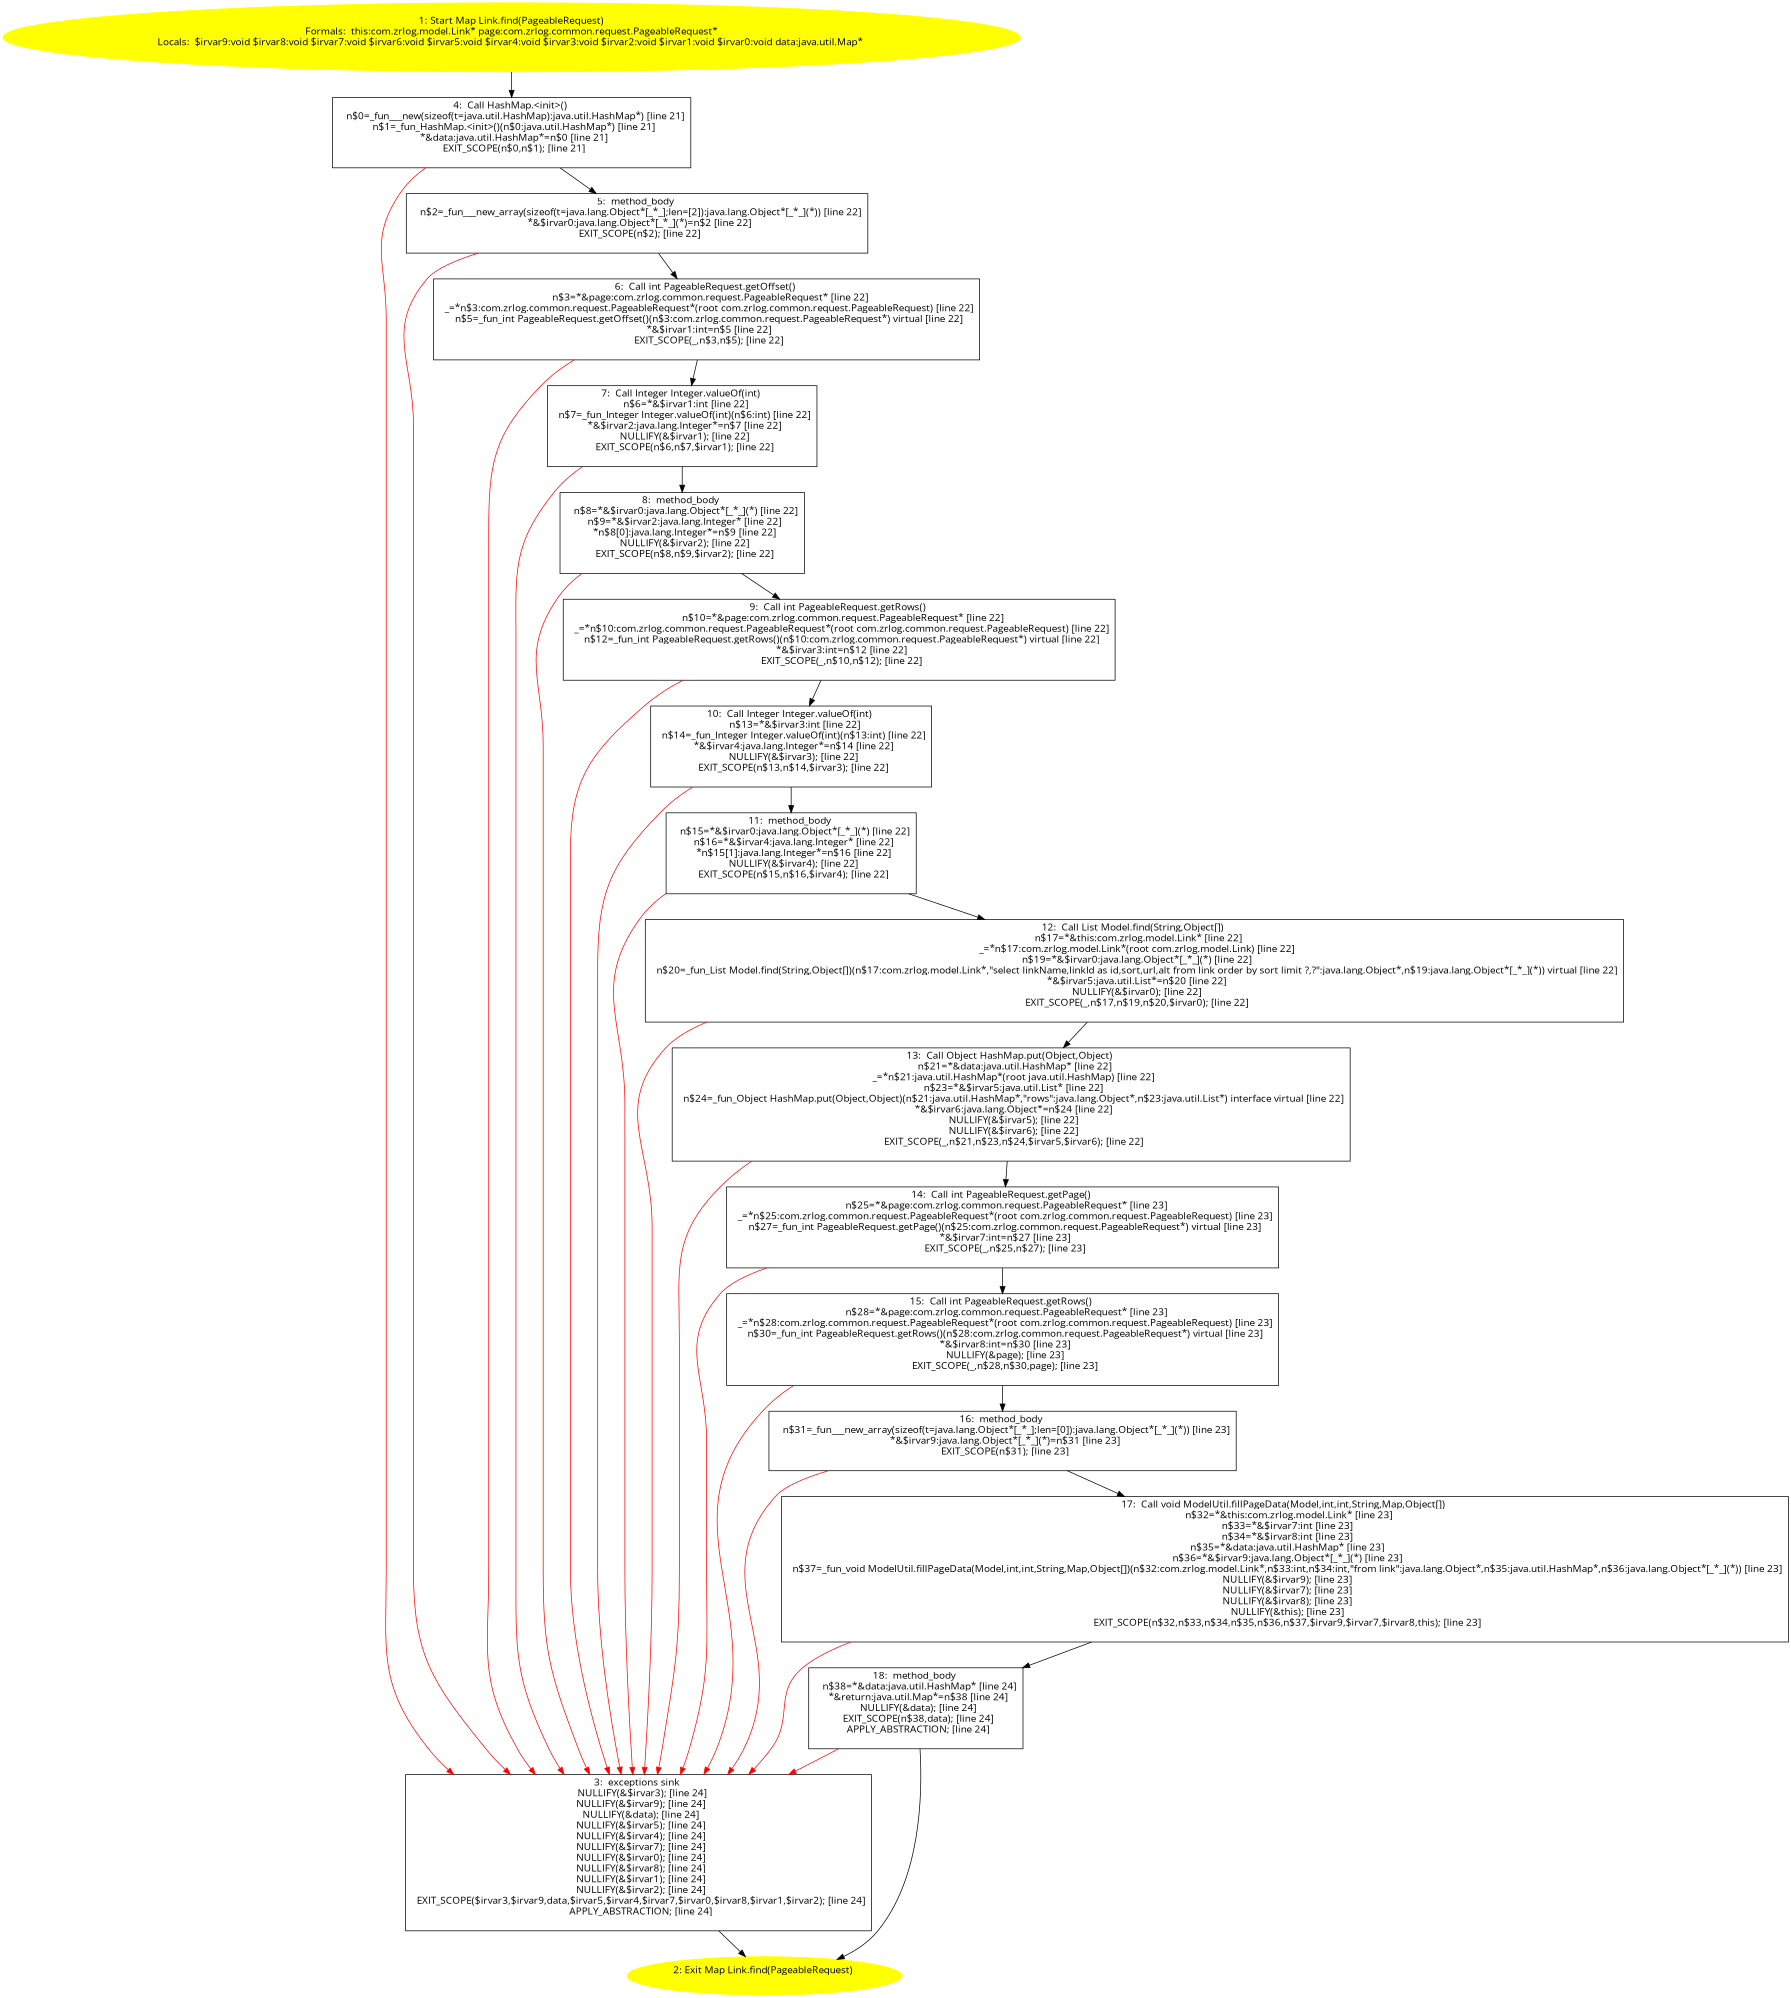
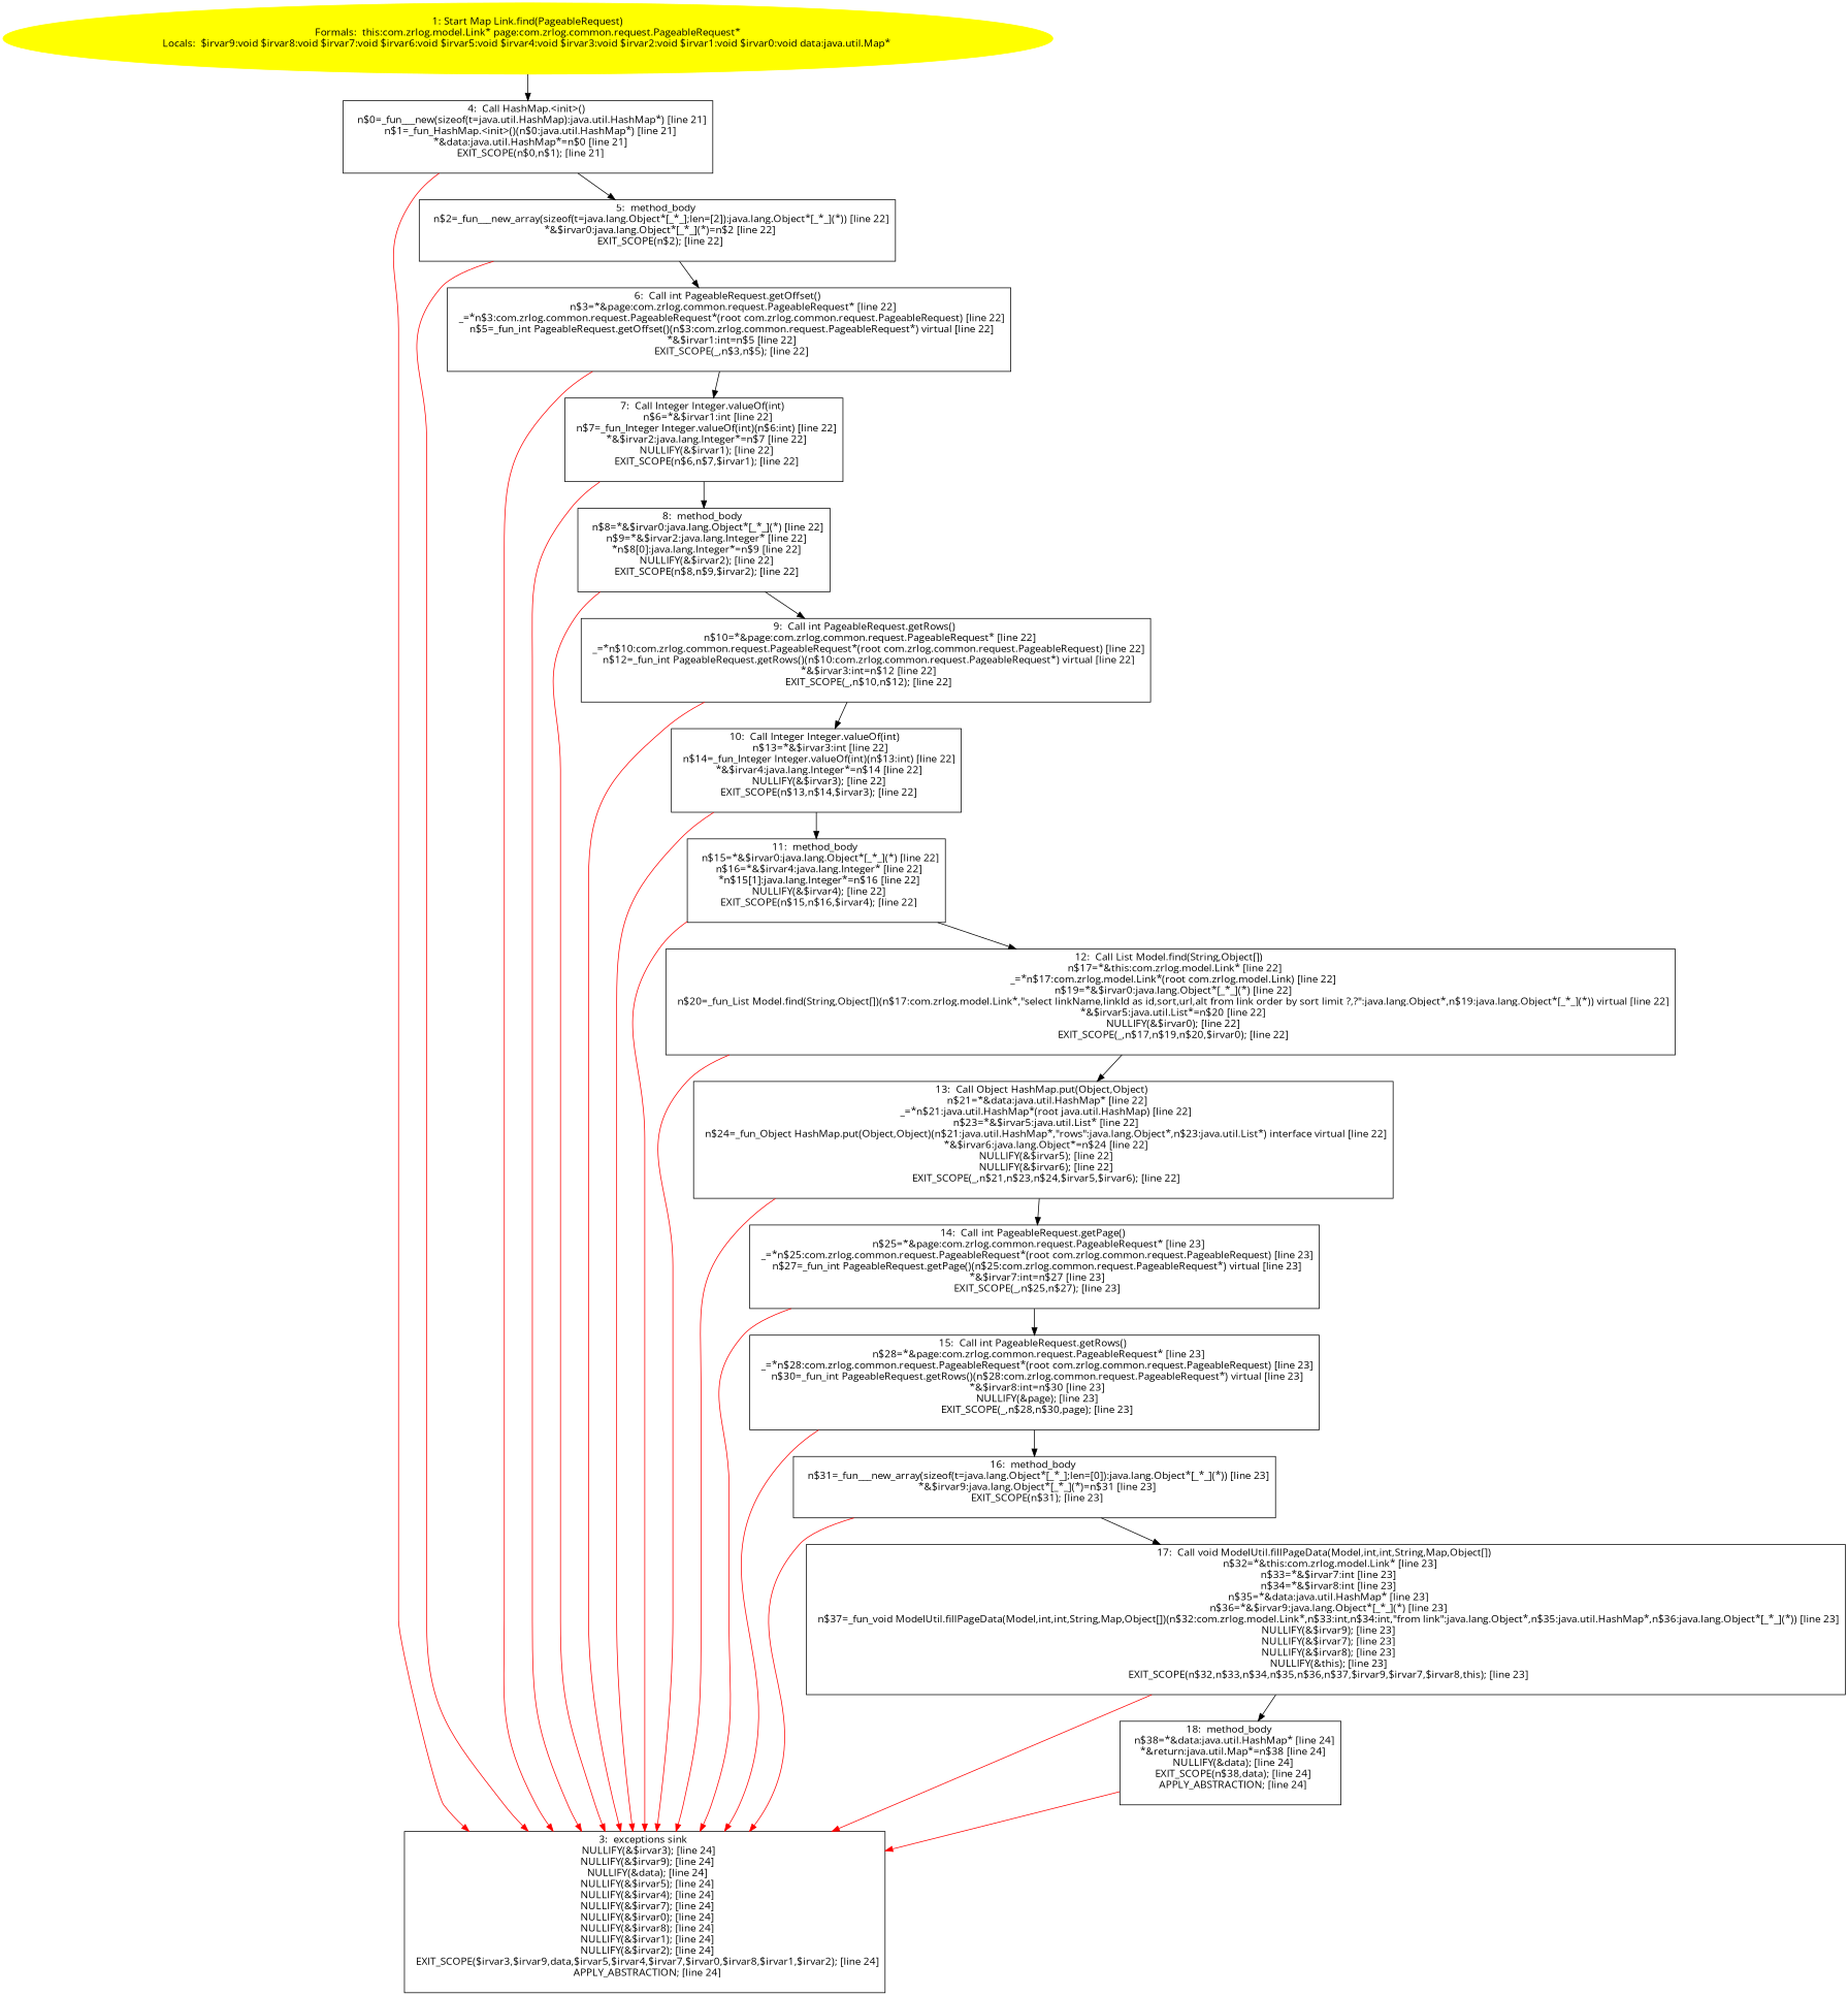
  digraph {
    fontname="Open Sans"
    node [fontname="Open Sans" shape=box]
    edge [fontname="Open Sans"]
    n1 [color=yellow label="1: Start Map Link.find(PageableRequest)\nFormals:  this:com.zrlog.model.Link* page:com.zrlog.common.request.PageableRequest*\nLocals:  $irvar9:void $irvar8:void $irvar7:void $irvar6:void $irvar5:void $irvar4:void $irvar3:void $irvar2:void $irvar1:void $irvar0:void data:java.util.Map* \n  " style=filled shape=""]
    n2 [label="4:  Call HashMap.<init>() \n   n$0=_fun___new(sizeof(t=java.util.HashMap):java.util.HashMap*) [line 21]\n  n$1=_fun_HashMap.<init>()(n$0:java.util.HashMap*) [line 21]\n  *&data:java.util.HashMap*=n$0 [line 21]\n  EXIT_SCOPE(n$0,n$1); [line 21]\n "]
    n3 [label="3:  exceptions sink \n   NULLIFY(&$irvar3); [line 24]\n  NULLIFY(&$irvar9); [line 24]\n  NULLIFY(&data); [line 24]\n  NULLIFY(&$irvar5); [line 24]\n  NULLIFY(&$irvar4); [line 24]\n  NULLIFY(&$irvar7); [line 24]\n  NULLIFY(&$irvar0); [line 24]\n  NULLIFY(&$irvar8); [line 24]\n  NULLIFY(&$irvar1); [line 24]\n  NULLIFY(&$irvar2); [line 24]\n  EXIT_SCOPE($irvar3,$irvar9,data,$irvar5,$irvar4,$irvar7,$irvar0,$irvar8,$irvar1,$irvar2); [line 24]\n  APPLY_ABSTRACTION; [line 24]\n "]
    n4 [label="5:  method_body \n   n$2=_fun___new_array(sizeof(t=java.lang.Object*[_*_];len=[2]):java.lang.Object*[_*_](*)) [line 22]\n  *&$irvar0:java.lang.Object*[_*_](*)=n$2 [line 22]\n  EXIT_SCOPE(n$2); [line 22]\n "]
-   n5 [color=yellow label="2: Exit Map Link.find(PageableRequest) \n  " style=filled shape=""]
    n6 [label="6:  Call int PageableRequest.getOffset() \n   n$3=*&page:com.zrlog.common.request.PageableRequest* [line 22]\n  _=*n$3:com.zrlog.common.request.PageableRequest*(root com.zrlog.common.request.PageableRequest) [line 22]\n  n$5=_fun_int PageableRequest.getOffset()(n$3:com.zrlog.common.request.PageableRequest*) virtual [line 22]\n  *&$irvar1:int=n$5 [line 22]\n  EXIT_SCOPE(_,n$3,n$5); [line 22]\n "]
    n7 [label="7:  Call Integer Integer.valueOf(int) \n   n$6=*&$irvar1:int [line 22]\n  n$7=_fun_Integer Integer.valueOf(int)(n$6:int) [line 22]\n  *&$irvar2:java.lang.Integer*=n$7 [line 22]\n  NULLIFY(&$irvar1); [line 22]\n  EXIT_SCOPE(n$6,n$7,$irvar1); [line 22]\n "]
    n8 [label="8:  method_body \n   n$8=*&$irvar0:java.lang.Object*[_*_](*) [line 22]\n  n$9=*&$irvar2:java.lang.Integer* [line 22]\n  *n$8[0]:java.lang.Integer*=n$9 [line 22]\n  NULLIFY(&$irvar2); [line 22]\n  EXIT_SCOPE(n$8,n$9,$irvar2); [line 22]\n "]
    n9 [label="9:  Call int PageableRequest.getRows() \n   n$10=*&page:com.zrlog.common.request.PageableRequest* [line 22]\n  _=*n$10:com.zrlog.common.request.PageableRequest*(root com.zrlog.common.request.PageableRequest) [line 22]\n  n$12=_fun_int PageableRequest.getRows()(n$10:com.zrlog.common.request.PageableRequest*) virtual [line 22]\n  *&$irvar3:int=n$12 [line 22]\n  EXIT_SCOPE(_,n$10,n$12); [line 22]\n "]
    n10 [label="10:  Call Integer Integer.valueOf(int) \n   n$13=*&$irvar3:int [line 22]\n  n$14=_fun_Integer Integer.valueOf(int)(n$13:int) [line 22]\n  *&$irvar4:java.lang.Integer*=n$14 [line 22]\n  NULLIFY(&$irvar3); [line 22]\n  EXIT_SCOPE(n$13,n$14,$irvar3); [line 22]\n "]
    n11 [label="11:  method_body \n   n$15=*&$irvar0:java.lang.Object*[_*_](*) [line 22]\n  n$16=*&$irvar4:java.lang.Integer* [line 22]\n  *n$15[1]:java.lang.Integer*=n$16 [line 22]\n  NULLIFY(&$irvar4); [line 22]\n  EXIT_SCOPE(n$15,n$16,$irvar4); [line 22]\n "]
    n12 [label="12:  Call List Model.find(String,Object[]) \n   n$17=*&this:com.zrlog.model.Link* [line 22]\n  _=*n$17:com.zrlog.model.Link*(root com.zrlog.model.Link) [line 22]\n  n$19=*&$irvar0:java.lang.Object*[_*_](*) [line 22]\n  n$20=_fun_List Model.find(String,Object[])(n$17:com.zrlog.model.Link*,\"select linkName,linkId as id,sort,url,alt from link order by sort limit ?,?\":java.lang.Object*,n$19:java.lang.Object*[_*_](*)) virtual [line 22]\n  *&$irvar5:java.util.List*=n$20 [line 22]\n  NULLIFY(&$irvar0); [line 22]\n  EXIT_SCOPE(_,n$17,n$19,n$20,$irvar0); [line 22]\n "]
    n13 [label="13:  Call Object HashMap.put(Object,Object) \n   n$21=*&data:java.util.HashMap* [line 22]\n  _=*n$21:java.util.HashMap*(root java.util.HashMap) [line 22]\n  n$23=*&$irvar5:java.util.List* [line 22]\n  n$24=_fun_Object HashMap.put(Object,Object)(n$21:java.util.HashMap*,\"rows\":java.lang.Object*,n$23:java.util.List*) interface virtual [line 22]\n  *&$irvar6:java.lang.Object*=n$24 [line 22]\n  NULLIFY(&$irvar5); [line 22]\n  NULLIFY(&$irvar6); [line 22]\n  EXIT_SCOPE(_,n$21,n$23,n$24,$irvar5,$irvar6); [line 22]\n "]
    n14 [label="14:  Call int PageableRequest.getPage() \n   n$25=*&page:com.zrlog.common.request.PageableRequest* [line 23]\n  _=*n$25:com.zrlog.common.request.PageableRequest*(root com.zrlog.common.request.PageableRequest) [line 23]\n  n$27=_fun_int PageableRequest.getPage()(n$25:com.zrlog.common.request.PageableRequest*) virtual [line 23]\n  *&$irvar7:int=n$27 [line 23]\n  EXIT_SCOPE(_,n$25,n$27); [line 23]\n "]
    n15 [label="15:  Call int PageableRequest.getRows() \n   n$28=*&page:com.zrlog.common.request.PageableRequest* [line 23]\n  _=*n$28:com.zrlog.common.request.PageableRequest*(root com.zrlog.common.request.PageableRequest) [line 23]\n  n$30=_fun_int PageableRequest.getRows()(n$28:com.zrlog.common.request.PageableRequest*) virtual [line 23]\n  *&$irvar8:int=n$30 [line 23]\n  NULLIFY(&page); [line 23]\n  EXIT_SCOPE(_,n$28,n$30,page); [line 23]\n "]
    n16 [label="16:  method_body \n   n$31=_fun___new_array(sizeof(t=java.lang.Object*[_*_];len=[0]):java.lang.Object*[_*_](*)) [line 23]\n  *&$irvar9:java.lang.Object*[_*_](*)=n$31 [line 23]\n  EXIT_SCOPE(n$31); [line 23]\n "]
    n17 [label="17:  Call void ModelUtil.fillPageData(Model,int,int,String,Map,Object[]) \n   n$32=*&this:com.zrlog.model.Link* [line 23]\n  n$33=*&$irvar7:int [line 23]\n  n$34=*&$irvar8:int [line 23]\n  n$35=*&data:java.util.HashMap* [line 23]\n  n$36=*&$irvar9:java.lang.Object*[_*_](*) [line 23]\n  n$37=_fun_void ModelUtil.fillPageData(Model,int,int,String,Map,Object[])(n$32:com.zrlog.model.Link*,n$33:int,n$34:int,\"from link\":java.lang.Object*,n$35:java.util.HashMap*,n$36:java.lang.Object*[_*_](*)) [line 23]\n  NULLIFY(&$irvar9); [line 23]\n  NULLIFY(&$irvar7); [line 23]\n  NULLIFY(&$irvar8); [line 23]\n  NULLIFY(&this); [line 23]\n  EXIT_SCOPE(n$32,n$33,n$34,n$35,n$36,n$37,$irvar9,$irvar7,$irvar8,this); [line 23]\n "]
    n18 [label="18:  method_body \n   n$38=*&data:java.util.HashMap* [line 24]\n  *&return:java.util.Map*=n$38 [line 24]\n  NULLIFY(&data); [line 24]\n  EXIT_SCOPE(n$38,data); [line 24]\n  APPLY_ABSTRACTION; [line 24]\n "]
    n1 -> n2
    n2 -> n3 [color=red]
    n2 -> n4
-   n3 -> n5
    n4 -> n3 [color=red]
    n4 -> n6
    n6 -> n3 [color=red]
    n6 -> n7
    n7 -> n3 [color=red]
    n7 -> n8
    n8 -> n3 [color=red]
    n8 -> n9
    n9 -> n3 [color=red]
    n9 -> n10
    n10 -> n3 [color=red]
    n10 -> n11
    n11 -> n3 [color=red]
    n11 -> n12
    n12 -> n3 [color=red]
    n12 -> n13
    n13 -> n3 [color=red]
    n13 -> n14
    n14 -> n3 [color=red]
    n14 -> n15
    n15 -> n3 [color=red]
    n15 -> n16
    n16 -> n3 [color=red]
    n16 -> n17
    n17 -> n3 [color=red]
    n17 -> n18
    n18 -> n3 [color=red]
-   n18 -> n5
  }
